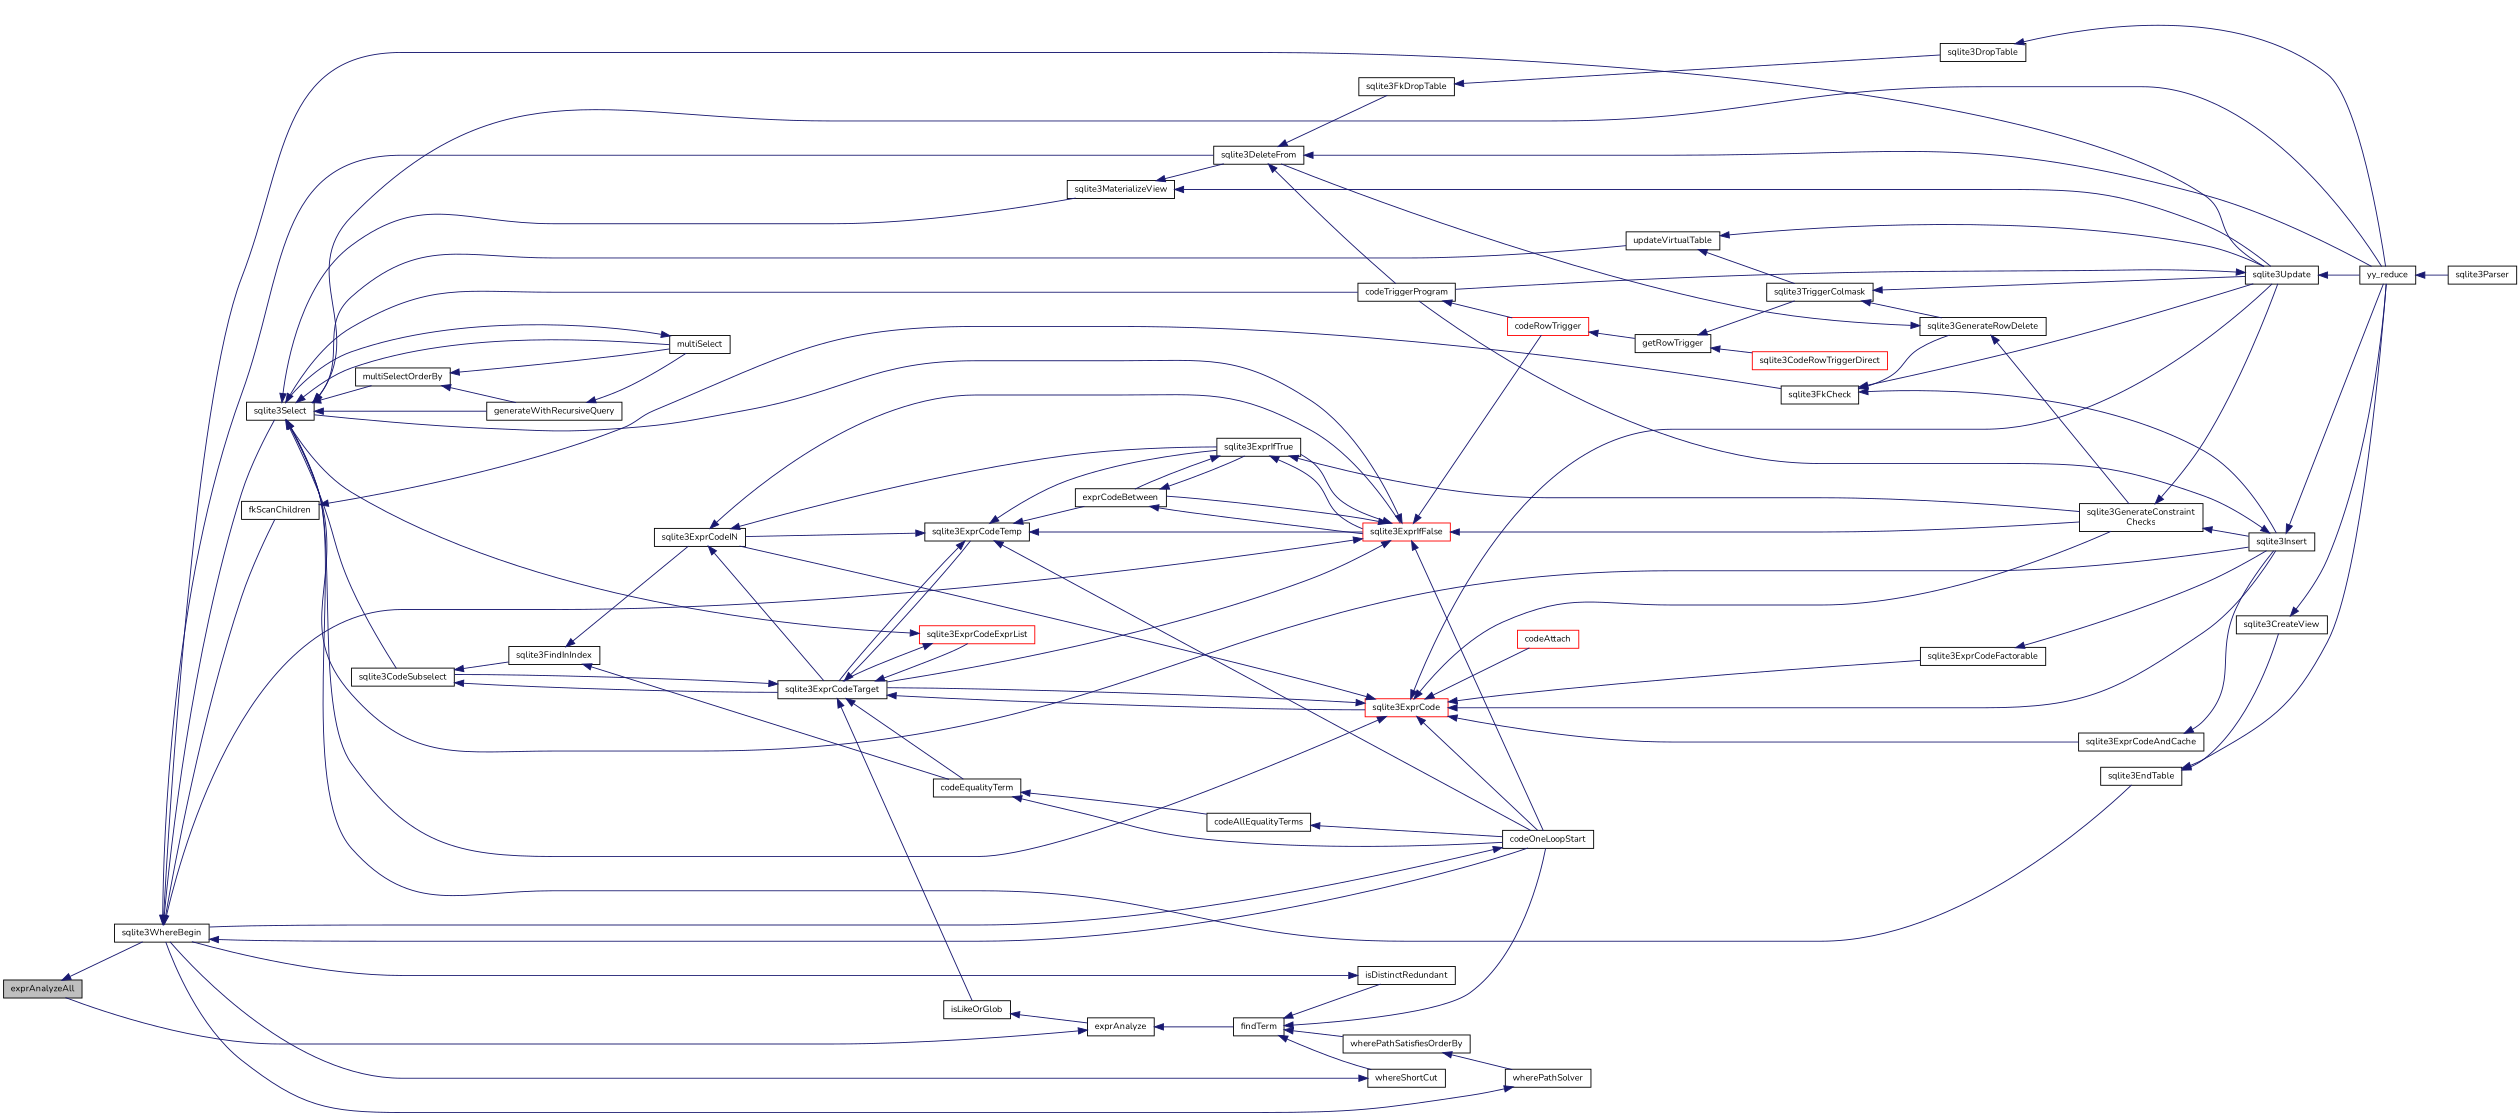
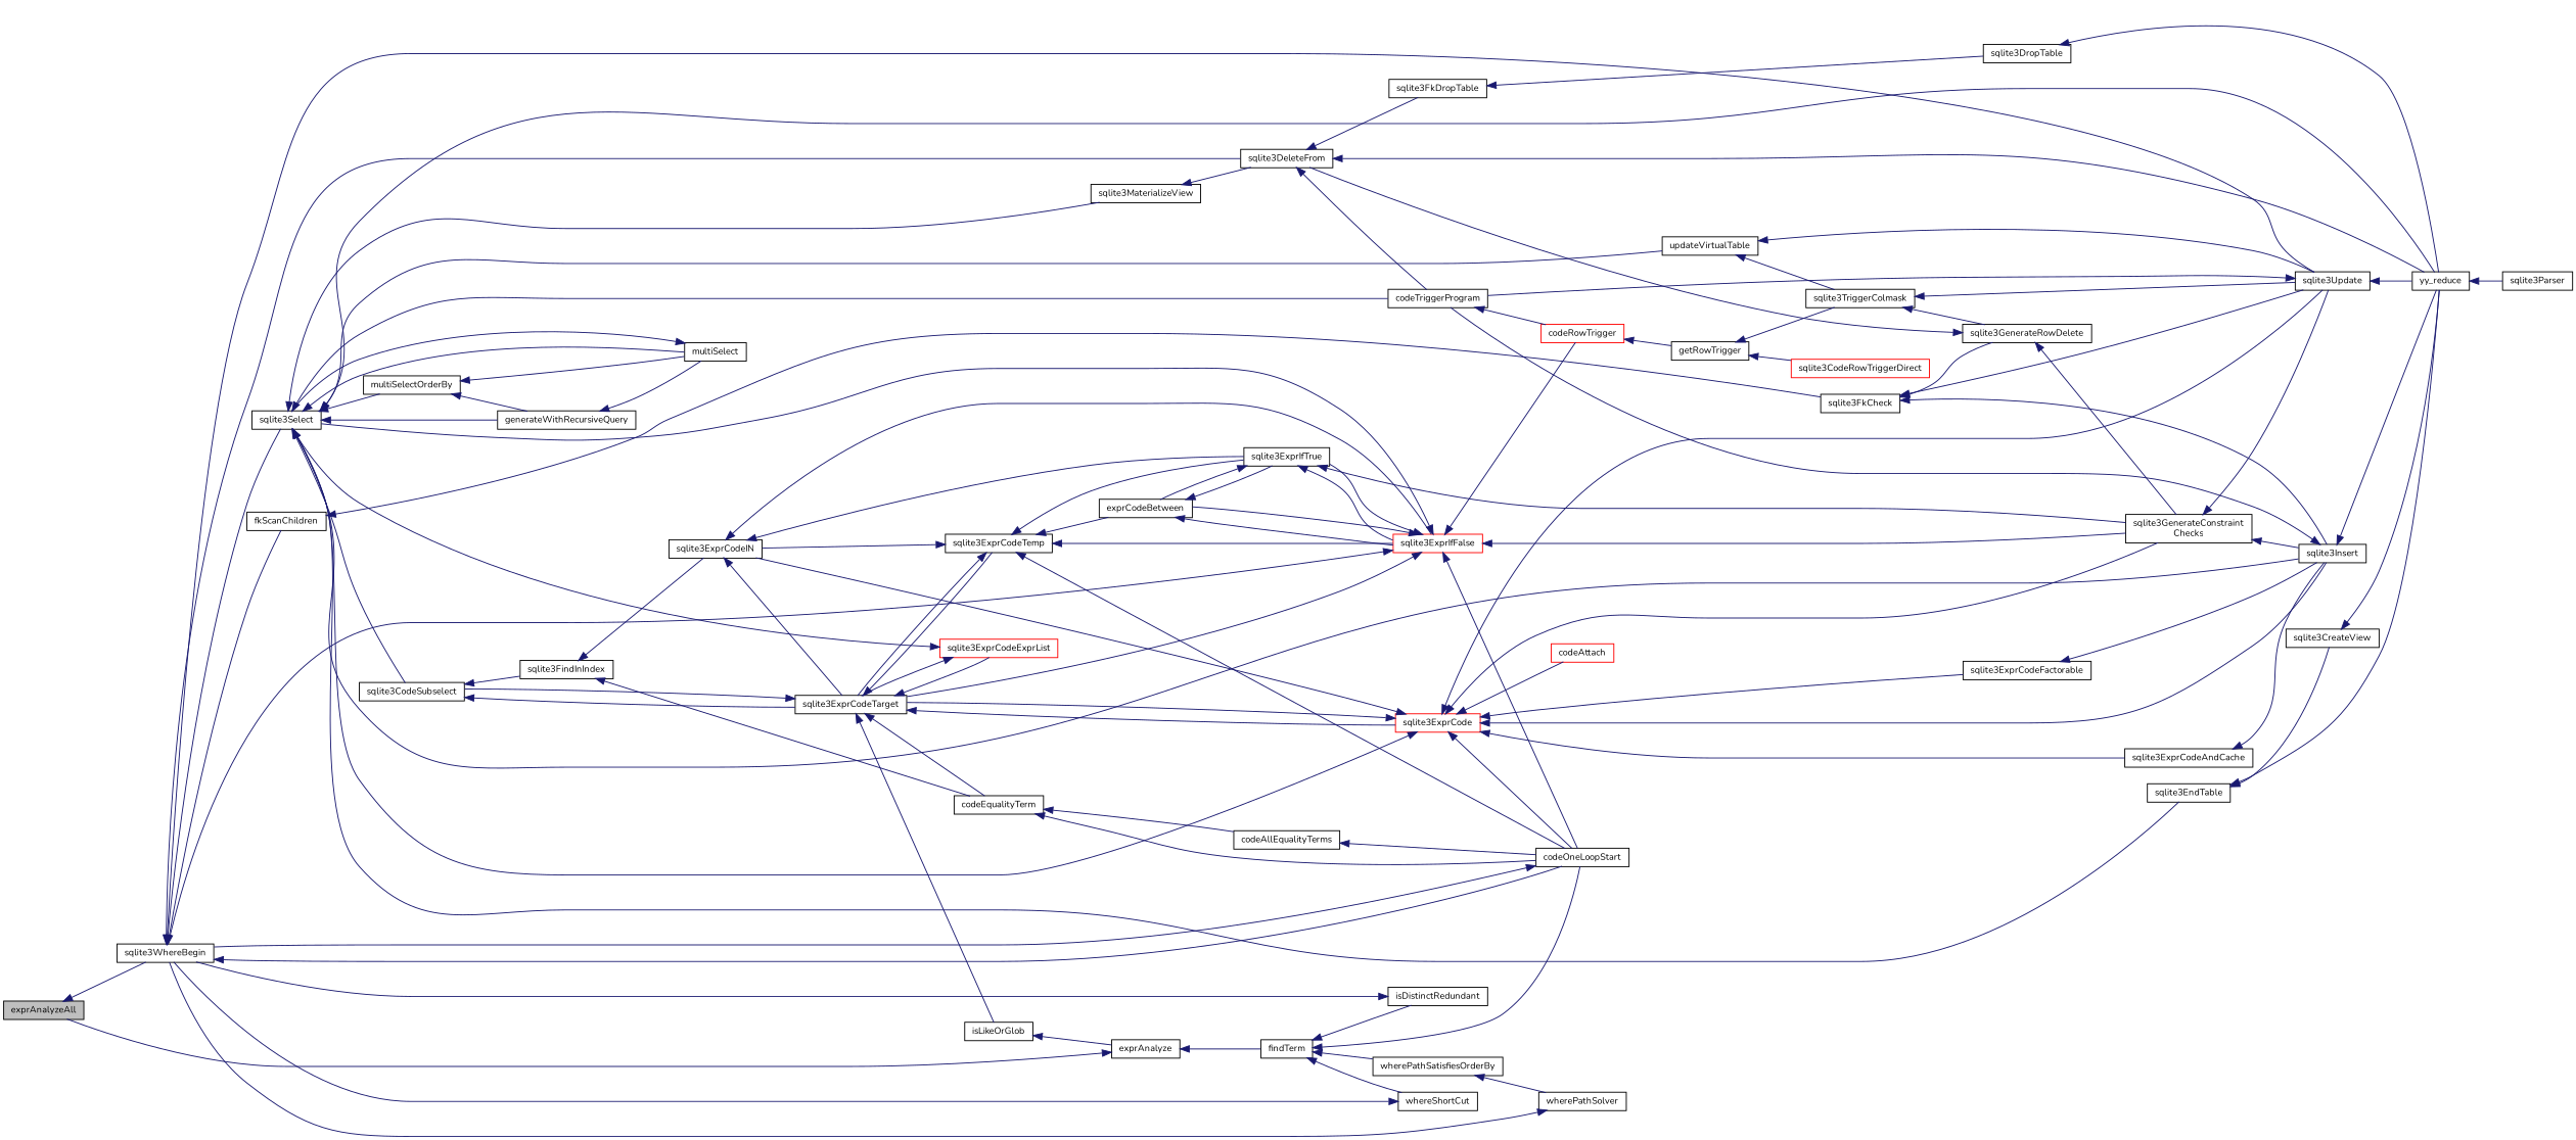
  digraph {
    fontname=Nunito
    rankdir=LR
    node [color=black fillcolor=white fontname=Nunito fontsize=10 shape=record style=filled]
    edge [color=midnightblue dir=back fontname=Nunito fontsize=10 labelfontname=FreeSans labelfontsize=10 style=solid]
    n1 [fillcolor=grey75 fontcolor=black height=0.2 label=exprAnalyzeAll width=0.4]
    n2 [height=0.2 label=sqlite3WhereBegin width=0.4]
    n3 [height=0.2 label=codeOneLoopStart width=0.4]
    n4 [height=0.2 label=sqlite3DeleteFrom width=0.4]
    n5 [height=0.2 label=sqlite3Update width=0.4]
    n6 [height=0.2 label=fkScanChildren width=0.4]
    n7 [height=0.2 label=sqlite3Select width=0.4]
    n8 [height=0.2 label=exprAnalyze width=0.4]
    n9 [height=0.2 label=findTerm width=0.4]
    n10 [height=0.2 label=isDistinctRedundant width=0.4]
    n11 [height=0.2 label=wherePathSatisfiesOrderBy width=0.4]
    n12 [height=0.2 label=whereShortCut width=0.4]
    n13 [height=0.2 label=wherePathSolver width=0.4]
    n14 [height=0.2 label=sqlite3FkDropTable width=0.4]
    n15 [height=0.2 label=yy_reduce width=0.4]
    n16 [height=0.2 label=codeTriggerProgram width=0.4]
    n17 [height=0.2 label=sqlite3FkCheck width=0.4]
    n18 [height=0.2 label=sqlite3Insert width=0.4]
    n19 [height=0.2 label=sqlite3CodeSubselect width=0.4]
    n20 [height=0.2 label=sqlite3EndTable width=0.4]
    n21 [height=0.2 label=sqlite3MaterializeView width=0.4]
    n22 [height=0.2 label=generateWithRecursiveQuery width=0.4]
    n23 [height=0.2 label=multiSelect width=0.4]
    n24 [height=0.2 label=multiSelectOrderBy width=0.4]
    n25 [height=0.2 label=updateVirtualTable width=0.4]
    n26 [height=0.2 label=sqlite3DropTable width=0.4]
    n27 [height=0.2 label=sqlite3Parser width=0.4]
    n28 [color=red height=0.2 label=codeRowTrigger width=0.4]
    n29 [height=0.2 label=getRowTrigger width=0.4]
    n30 [color=red height=0.2 label=sqlite3CodeRowTriggerDirect width=0.4]
    n31 [height=0.2 label=sqlite3TriggerColmask width=0.4]
    n32 [height=0.2 label=sqlite3GenerateRowDelete width=0.4]
    n33 [height=0.2 label="sqlite3GenerateConstraint\lChecks" width=0.4]
    n34 [height=0.2 label=sqlite3FindInIndex width=0.4]
    n35 [height=0.2 label=sqlite3ExprCodeTarget width=0.4]
    n36 [height=0.2 label=sqlite3CreateView width=0.4]
    n37 [height=0.2 label=sqlite3ExprCodeIN width=0.4]
    n38 [height=0.2 label=codeEqualityTerm width=0.4]
    n39 [height=0.2 label=sqlite3ExprCodeTemp width=0.4]
    n40 [color=red height=0.2 label=sqlite3ExprCode width=0.4]
    n41 [color=red height=0.2 label=sqlite3ExprCodeExprList width=0.4]
    n42 [height=0.2 label=isLikeOrGlob width=0.4]
    n43 [height=0.2 label=sqlite3ExprIfTrue width=0.4]
    n44 [color=red height=0.2 label=sqlite3ExprIfFalse width=0.4]
    n45 [height=0.2 label=codeAllEqualityTerms width=0.4]
    n46 [height=0.2 label=exprCodeBetween width=0.4]
    n47 [height=0.2 label=sqlite3ExprCodeFactorable width=0.4]
    n48 [height=0.2 label=sqlite3ExprCodeAndCache width=0.4]
    n49 [color=red height=0.2 label=codeAttach width=0.4]
    n1 -> n2
    n2 -> n3
    n2 -> n4
    n2 -> n5
    n2 -> n6
    n2 -> n7
    n3 -> n2
    n4 -> n14
    n4 -> n15
    n4 -> n16
    n5 -> n15
    n5 -> n16
    n6 -> n17
    n7 -> n15
    n7 -> n16
    n7 -> n18
    n7 -> n19
    n7 -> n20
    n7 -> n21
    n7 -> n22
    n7 -> n23
    n7 -> n24
    n7 -> n25
    n8 -> n1
    n8 -> n9
    n9 -> n3
    n9 -> n10
    n9 -> n11
    n9 -> n12
    n10 -> n2
    n11 -> n13
    n12 -> n2
    n13 -> n2
    n14 -> n26
    n15 -> n27
    n16 -> n28
    n17 -> n5
    n17 -> n18
    n17 -> n32
    n18 -> n15
    n18 -> n16
    n19 -> n34
    n19 -> n35
    n20 -> n15
    n20 -> n36
    n21 -> n4
-   n21 -> n5
    n22 -> n23
    n23 -> n7
    n24 -> n22
    n24 -> n23
    n25 -> n5
    n25 -> n31
    n26 -> n15
    n28 -> n29
    n29 -> n30
    n29 -> n31
    n31 -> n5
    n31 -> n32
    n32 -> n4
    n32 -> n33
    n33 -> n5
    n33 -> n18
    n34 -> n37
    n34 -> n38
    n35 -> n19
    n35 -> n38
    n35 -> n39
    n35 -> n40
    n35 -> n41
    n35 -> n42
    n36 -> n15
    n37 -> n35
    n37 -> n43
    n37 -> n44
    n38 -> n3
    n38 -> n45
    n39 -> n3
    n39 -> n35
    n39 -> n37
    n39 -> n43
    n39 -> n44
    n39 -> n46
    n40 -> n3
    n40 -> n5
    n40 -> n7
    n40 -> n18
    n40 -> n33
    n40 -> n35
    n40 -> n37
    n40 -> n47
    n40 -> n48
    n40 -> n49
    n41 -> n7
    n41 -> n35
    n42 -> n8
    n43 -> n33
    n43 -> n44
    n43 -> n46
    n44 -> n2
    n44 -> n3
    n44 -> n7
    n44 -> n28
    n44 -> n33
    n44 -> n35
    n44 -> n43
    n44 -> n46
    n45 -> n3
    n46 -> n43
    n46 -> n44
    n47 -> n18
    n48 -> n18
  }
